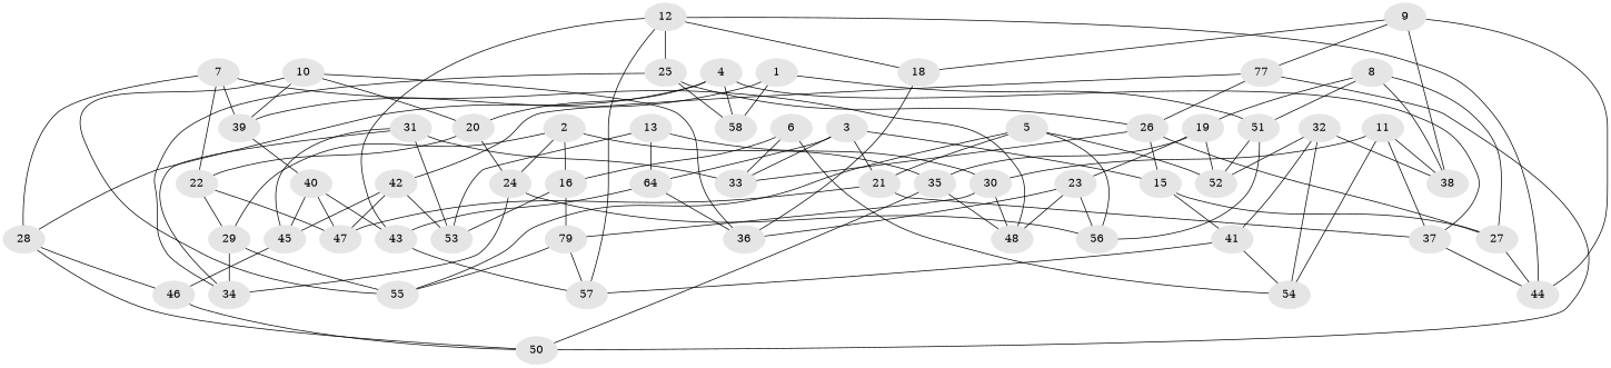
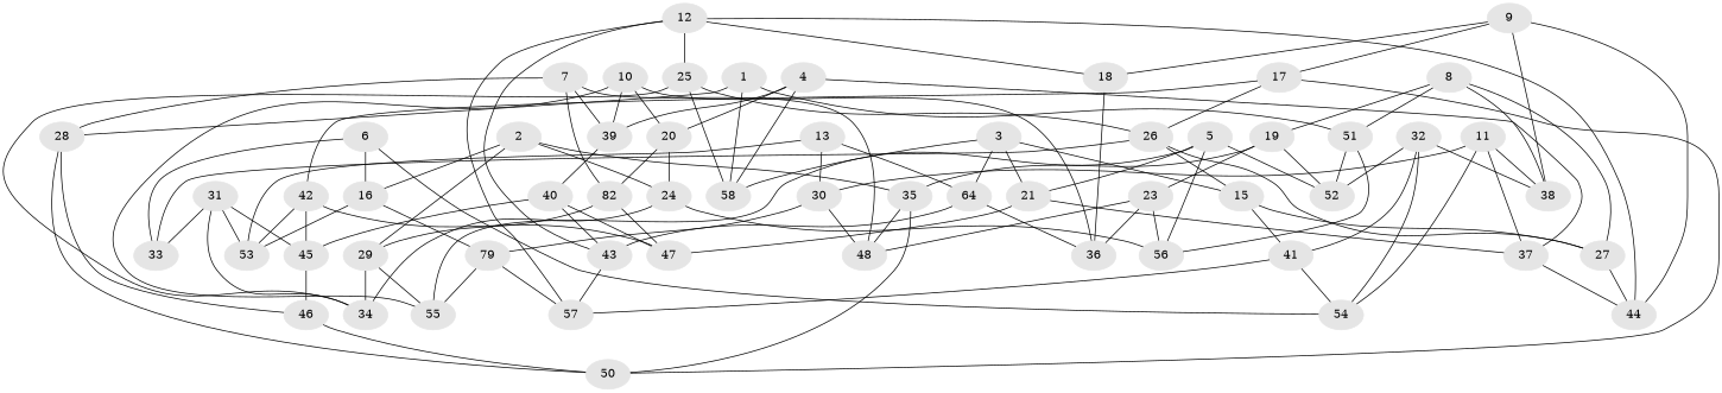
  graph {
    node [color=gray90 style=filled]
    1
    28
    51
    58
    n5 [label=64]
    13
    30
    53
    50
    46
    52
    56
    2
    16
    24
    29
    35
    n18 [label=79]
    34
    55
    48
    3
    15
    21
    33
    36
    43
    27
    41
    37
    47
    4
    20
    39
-   22
+   22 [label=82]
    44
    40
    5
    6
    54
    7
    8
    19
    38
    23
    9
-   17 [label=77]
+   17
    18
    26
    42
    10
    11
    12
    25
    57
    45
    31
    32
    1 -- 28
    1 -- 51
    1 -- 58
    28 -- 50
    28 -- 46
    51 -- 52
    51 -- 56
    n5 -- 36
    n5 -- 43
    13 -- n5
    13 -- 30
    13 -- 53
    30 -- n18
    30 -- 48
    46 -- 50
    2 -- 16
    2 -- 24
    2 -- 29
    2 -- 35
    16 -- 53
    16 -- n18
    24 -- 56
    24 -- 34
    29 -- 34
    29 -- 55
    35 -- 50
    35 -- 48
    n18 -- 55
    n18 -- 57
    3 -- n5
    3 -- 15
    3 -- 21
-   3 -- 33
+   3 -- 58
    15 -- 27
    15 -- 41
    21 -- 37
    21 -- 47
    43 -- 57
    27 -- 44
    41 -- 54
    41 -- 57
    37 -- 44
    4 -- 58
    4 -- 37
    4 -- 20
    4 -- 39
    20 -- 24
    20 -- 22
    39 -- 40
    22 -- 29
    22 -- 47
    40 -- 43
    40 -- 47
    40 -- 45
    5 -- 52
    5 -- 56
    5 -- 55
    5 -- 21
    6 -- 16
    6 -- 33
    6 -- 54
    7 -- 28
    7 -- 48
    7 -- 39
    7 -- 22
    8 -- 51
    8 -- 27
    8 -- 19
    8 -- 38
    19 -- 52
    19 -- 35
    19 -- 23
    23 -- 56
    23 -- 48
    23 -- 36
    9 -- 44
    9 -- 38
    9 -- 17
    9 -- 18
    17 -- 50
    17 -- 26
    17 -- 42
    18 -- 36
    26 -- 15
    26 -- 33
    26 -- 27
    42 -- 53
    42 -- 47
    42 -- 45
    10 -- 55
    10 -- 36
    10 -- 20
    10 -- 39
    11 -- 30
    11 -- 37
    11 -- 54
    11 -- 38
    12 -- 43
    12 -- 44
    12 -- 18
    12 -- 25
    12 -- 57
    25 -- 58
    25 -- 34
    25 -- 26
    45 -- 46
    31 -- 53
    31 -- 34
    31 -- 33
    31 -- 45
    32 -- 52
    32 -- 41
    32 -- 54
    32 -- 38
  }
